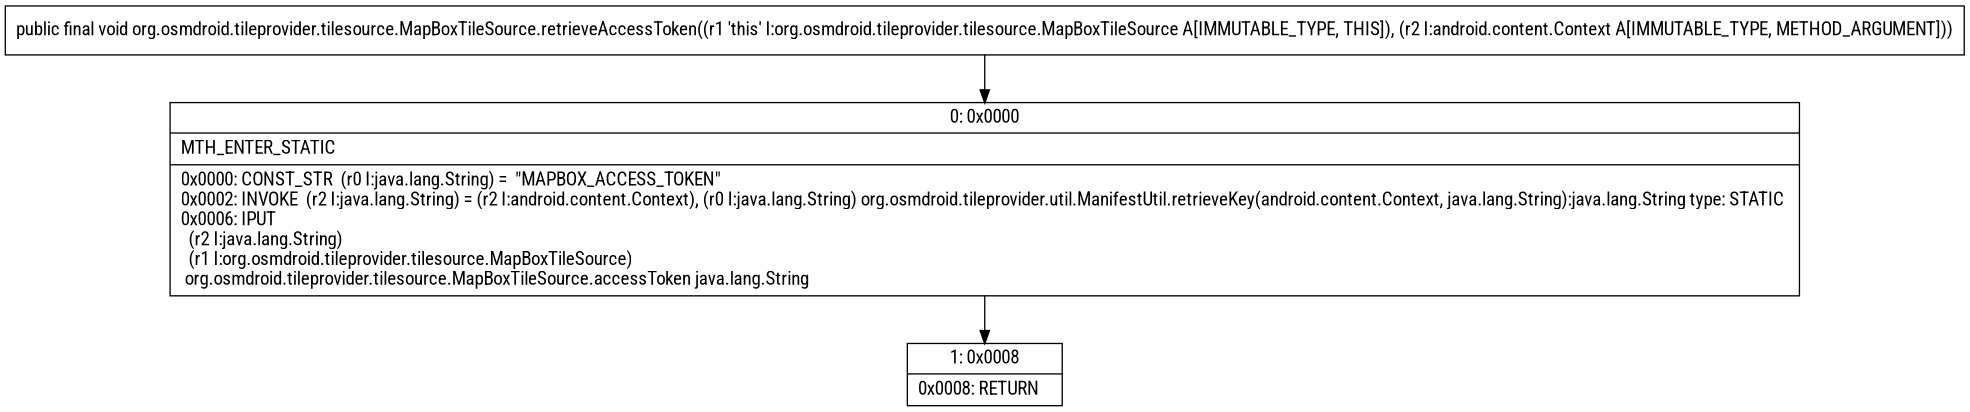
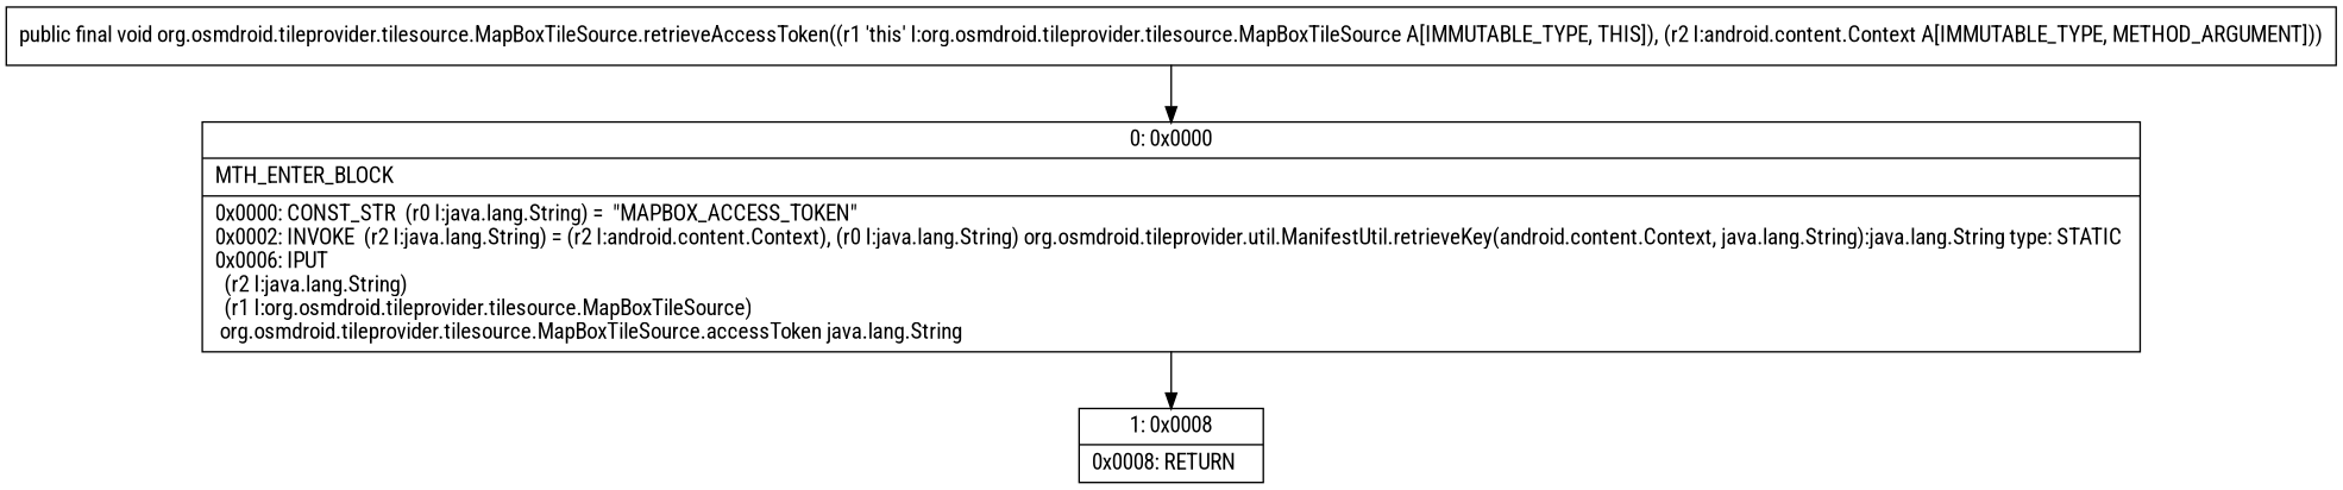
  digraph {
    fontname="Roboto Condensed"
    node [shape=record fontname="Roboto Condensed"]
    edge [fontname="Roboto Condensed"]
-   n1 [label="{0\:\ 0x0000|MTH_ENTER_STATIC\l|0x0000: CONST_STR  (r0 I:java.lang.String) =  \"MAPBOX_ACCESS_TOKEN\" \l0x0002: INVOKE  (r2 I:java.lang.String) = (r2 I:android.content.Context), (r0 I:java.lang.String) org.osmdroid.tileprovider.util.ManifestUtil.retrieveKey(android.content.Context, java.lang.String):java.lang.String type: STATIC \l0x0006: IPUT  \l  (r2 I:java.lang.String)\l  (r1 I:org.osmdroid.tileprovider.tilesource.MapBoxTileSource)\l org.osmdroid.tileprovider.tilesource.MapBoxTileSource.accessToken java.lang.String \l}"]
+   n1 [label="{0\:\ 0x0000|MTH_ENTER_BLOCK\l|0x0000: CONST_STR  (r0 I:java.lang.String) =  \"MAPBOX_ACCESS_TOKEN\" \l0x0002: INVOKE  (r2 I:java.lang.String) = (r2 I:android.content.Context), (r0 I:java.lang.String) org.osmdroid.tileprovider.util.ManifestUtil.retrieveKey(android.content.Context, java.lang.String):java.lang.String type: STATIC \l0x0006: IPUT  \l  (r2 I:java.lang.String)\l  (r1 I:org.osmdroid.tileprovider.tilesource.MapBoxTileSource)\l org.osmdroid.tileprovider.tilesource.MapBoxTileSource.accessToken java.lang.String \l}"]
    n2 [label="{1\:\ 0x0008|0x0008: RETURN   \l}"]
    n3 [label="{public final void org.osmdroid.tileprovider.tilesource.MapBoxTileSource.retrieveAccessToken((r1 'this' I:org.osmdroid.tileprovider.tilesource.MapBoxTileSource A[IMMUTABLE_TYPE, THIS]), (r2 I:android.content.Context A[IMMUTABLE_TYPE, METHOD_ARGUMENT])) }"]
    n1 -> n2
    n3 -> n1
  }
